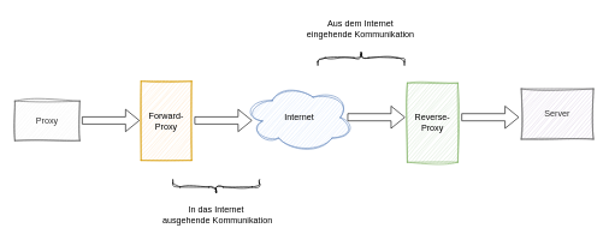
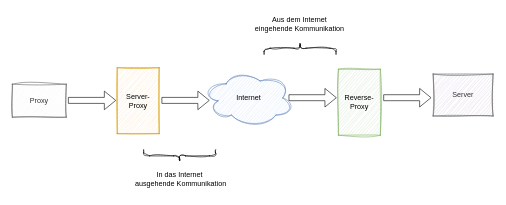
  <mxCell id="0" />
  <mxCell id="1" parent="0" />
  <mxCell id="2" value="Proxy" style="rounded=0;whiteSpace=wrap;html=1;glass=0;sketch=1;curveFitting=1;jiggle=2;fillColor=#f5f5f5;fontColor=#333333;strokeColor=#666666;" parent="1" vertex="1"><mxGeometry x="20" y="140" width="90" height="55" as="geometry" /></mxCell>
  <mxCell id="3" value="Server" style="rounded=0;whiteSpace=wrap;html=1;sketch=1;curveFitting=1;jiggle=2;fillColor=#e1d5e7;fontColor=#333333;strokeColor=#666666;" parent="1" vertex="1"><mxGeometry x="722" y="123" width="100" height="70" as="geometry" /></mxCell>
- <mxCell id="4" value="&lt;div&gt;Forward-&lt;/div&gt;&lt;div&gt;Proxy&lt;br&gt;&lt;/div&gt;" style="rounded=0;whiteSpace=wrap;html=1;shadow=0;sketch=1;curveFitting=1;jiggle=2;fillColor=#ffe6cc;strokeColor=#d79b00;" parent="1" vertex="1"><mxGeometry x="195" y="112.5" width="70" height="110" as="geometry" /></mxCell>
+ <mxCell id="4" value="&lt;div&gt;Server-&lt;/div&gt;&lt;div&gt;Proxy&lt;br&gt;&lt;/div&gt;" style="rounded=0;whiteSpace=wrap;html=1;shadow=0;sketch=1;curveFitting=1;jiggle=2;fillColor=#ffe6cc;strokeColor=#d79b00;" parent="1" vertex="1"><mxGeometry x="195" y="112.5" width="70" height="110" as="geometry" /></mxCell>
  <mxCell id="5" value="" style="shape=flexArrow;endArrow=classic;html=1;rounded=0;" parent="1" edge="1"><mxGeometry width="50" height="50" relative="1" as="geometry"><mxPoint x="113" y="167" as="sourcePoint" /><mxPoint x="193" y="167" as="targetPoint" /></mxGeometry></mxCell>
  <mxCell id="6" value="Internet" style="ellipse;shape=cloud;whiteSpace=wrap;html=1;align=center;fillColor=#dae8fc;strokeColor=#6c8ebf;sketch=1;curveFitting=1;jiggle=2;" parent="1" vertex="1"><mxGeometry x="339" y="115.5" width="151" height="95" as="geometry" /></mxCell>
  <mxCell id="7" value="" style="shape=flexArrow;endArrow=classic;html=1;rounded=0;" parent="1" edge="1"><mxGeometry width="50" height="50" relative="1" as="geometry"><mxPoint x="269" y="167" as="sourcePoint" /><mxPoint x="349" y="167" as="targetPoint" /></mxGeometry></mxCell>
  <mxCell id="8" value="" style="shape=flexArrow;endArrow=classic;html=1;rounded=0;" parent="1" edge="1"><mxGeometry width="50" height="50" relative="1" as="geometry"><mxPoint x="481" y="162.5" as="sourcePoint" /><mxPoint x="561" y="162.5" as="targetPoint" /></mxGeometry></mxCell>
  <mxCell id="9" value="&lt;div&gt;Reverse-&lt;/div&gt;&lt;div&gt;Proxy&lt;br&gt;&lt;/div&gt;" style="rounded=0;whiteSpace=wrap;html=1;sketch=1;curveFitting=1;jiggle=2;fillColor=#d5e8d4;strokeColor=#82b366;" parent="1" vertex="1"><mxGeometry x="564" y="115" width="70" height="110" as="geometry" /></mxCell>
  <mxCell id="10" value="" style="shape=flexArrow;endArrow=classic;html=1;rounded=0;" parent="1" edge="1"><mxGeometry width="50" height="50" relative="1" as="geometry"><mxPoint x="639" y="162.5" as="sourcePoint" /><mxPoint x="719" y="162.5" as="targetPoint" /></mxGeometry></mxCell>
  <mxCell id="11" value="" style="shape=curlyBracket;whiteSpace=wrap;html=1;rounded=1;flipH=1;labelPosition=right;verticalLabelPosition=middle;align=left;verticalAlign=middle;rotation=90;shadow=0;sketch=1;curveFitting=1;jiggle=2;" parent="1" vertex="1"><mxGeometry x="289" y="199.5" width="20" height="120" as="geometry" /></mxCell>
  <mxCell id="12" value="" style="shape=curlyBracket;whiteSpace=wrap;html=1;rounded=1;flipH=1;labelPosition=right;verticalLabelPosition=middle;align=left;verticalAlign=middle;rotation=-90;shadow=0;sketch=1;curveFitting=1;jiggle=2;" parent="1" vertex="1"><mxGeometry x="490" y="20" width="20" height="120" as="geometry" /></mxCell>
  <mxCell id="13" value="&lt;div&gt;In das Internet&lt;/div&gt;&lt;div&gt;&amp;nbsp;ausgehende Kommunikation&lt;/div&gt;" style="text;html=1;align=center;verticalAlign=middle;resizable=0;points=[];autosize=1;strokeColor=none;fillColor=none;shadow=0;sketch=1;curveFitting=1;jiggle=2;" parent="1" vertex="1"><mxGeometry x="214" y="279" width="170" height="40" as="geometry" /></mxCell>
  <mxCell id="14" value="&lt;div&gt;Aus dem Internet &lt;br&gt;&lt;/div&gt;&lt;div&gt;eingehende Kommunikation&lt;/div&gt;" style="text;html=1;align=center;verticalAlign=middle;resizable=0;points=[];autosize=1;strokeColor=none;fillColor=none;shadow=0;sketch=1;curveFitting=1;jiggle=2;" parent="1" vertex="1"><mxGeometry x="414" y="20" width="170" height="40" as="geometry" /></mxCell>
